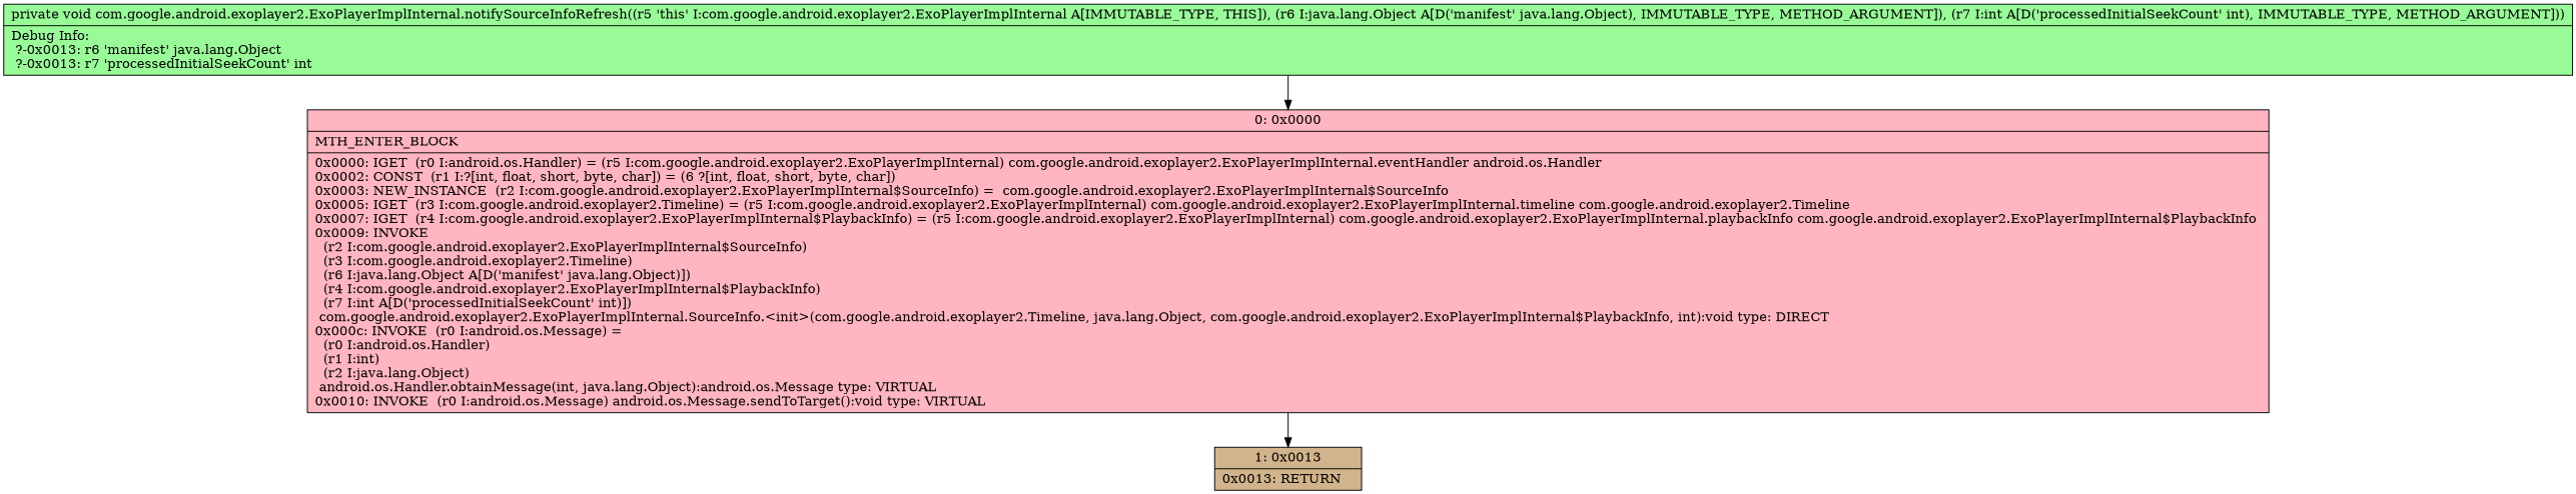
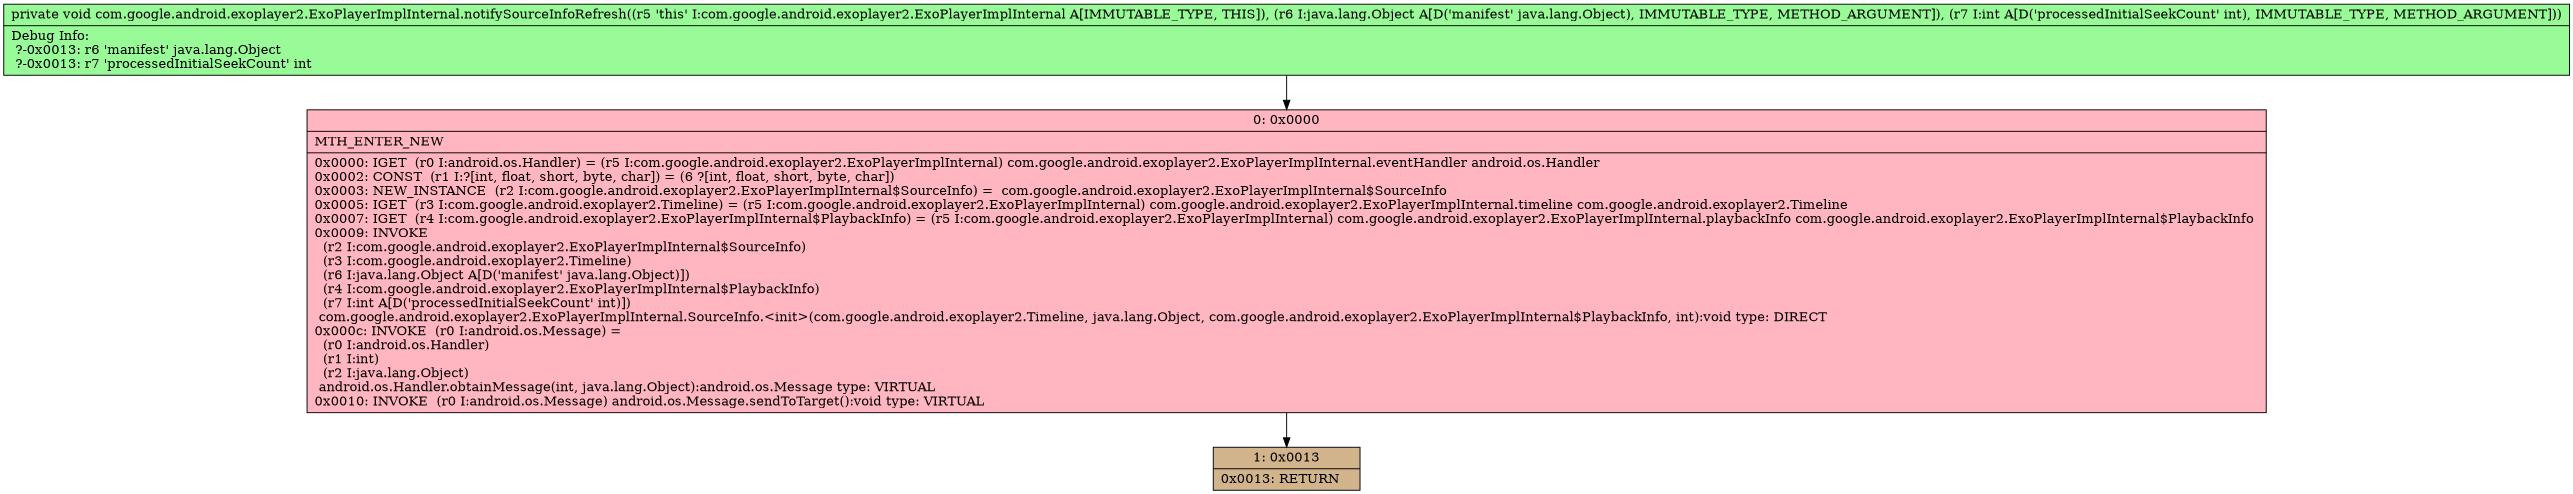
  digraph {
    node [shape=record style=filled]
-   n1 [label="{0\:\ 0x0000|MTH_ENTER_BLOCK\l|0x0000: IGET  (r0 I:android.os.Handler) = (r5 I:com.google.android.exoplayer2.ExoPlayerImplInternal) com.google.android.exoplayer2.ExoPlayerImplInternal.eventHandler android.os.Handler \l0x0002: CONST  (r1 I:?[int, float, short, byte, char]) = (6 ?[int, float, short, byte, char]) \l0x0003: NEW_INSTANCE  (r2 I:com.google.android.exoplayer2.ExoPlayerImplInternal$SourceInfo) =  com.google.android.exoplayer2.ExoPlayerImplInternal$SourceInfo \l0x0005: IGET  (r3 I:com.google.android.exoplayer2.Timeline) = (r5 I:com.google.android.exoplayer2.ExoPlayerImplInternal) com.google.android.exoplayer2.ExoPlayerImplInternal.timeline com.google.android.exoplayer2.Timeline \l0x0007: IGET  (r4 I:com.google.android.exoplayer2.ExoPlayerImplInternal$PlaybackInfo) = (r5 I:com.google.android.exoplayer2.ExoPlayerImplInternal) com.google.android.exoplayer2.ExoPlayerImplInternal.playbackInfo com.google.android.exoplayer2.ExoPlayerImplInternal$PlaybackInfo \l0x0009: INVOKE  \l  (r2 I:com.google.android.exoplayer2.ExoPlayerImplInternal$SourceInfo)\l  (r3 I:com.google.android.exoplayer2.Timeline)\l  (r6 I:java.lang.Object A[D('manifest' java.lang.Object)])\l  (r4 I:com.google.android.exoplayer2.ExoPlayerImplInternal$PlaybackInfo)\l  (r7 I:int A[D('processedInitialSeekCount' int)])\l com.google.android.exoplayer2.ExoPlayerImplInternal.SourceInfo.\<init\>(com.google.android.exoplayer2.Timeline, java.lang.Object, com.google.android.exoplayer2.ExoPlayerImplInternal$PlaybackInfo, int):void type: DIRECT \l0x000c: INVOKE  (r0 I:android.os.Message) = \l  (r0 I:android.os.Handler)\l  (r1 I:int)\l  (r2 I:java.lang.Object)\l android.os.Handler.obtainMessage(int, java.lang.Object):android.os.Message type: VIRTUAL \l0x0010: INVOKE  (r0 I:android.os.Message) android.os.Message.sendToTarget():void type: VIRTUAL \l}" fillcolor=lightpink]
+   n1 [label="{0\:\ 0x0000|MTH_ENTER_NEW\l|0x0000: IGET  (r0 I:android.os.Handler) = (r5 I:com.google.android.exoplayer2.ExoPlayerImplInternal) com.google.android.exoplayer2.ExoPlayerImplInternal.eventHandler android.os.Handler \l0x0002: CONST  (r1 I:?[int, float, short, byte, char]) = (6 ?[int, float, short, byte, char]) \l0x0003: NEW_INSTANCE  (r2 I:com.google.android.exoplayer2.ExoPlayerImplInternal$SourceInfo) =  com.google.android.exoplayer2.ExoPlayerImplInternal$SourceInfo \l0x0005: IGET  (r3 I:com.google.android.exoplayer2.Timeline) = (r5 I:com.google.android.exoplayer2.ExoPlayerImplInternal) com.google.android.exoplayer2.ExoPlayerImplInternal.timeline com.google.android.exoplayer2.Timeline \l0x0007: IGET  (r4 I:com.google.android.exoplayer2.ExoPlayerImplInternal$PlaybackInfo) = (r5 I:com.google.android.exoplayer2.ExoPlayerImplInternal) com.google.android.exoplayer2.ExoPlayerImplInternal.playbackInfo com.google.android.exoplayer2.ExoPlayerImplInternal$PlaybackInfo \l0x0009: INVOKE  \l  (r2 I:com.google.android.exoplayer2.ExoPlayerImplInternal$SourceInfo)\l  (r3 I:com.google.android.exoplayer2.Timeline)\l  (r6 I:java.lang.Object A[D('manifest' java.lang.Object)])\l  (r4 I:com.google.android.exoplayer2.ExoPlayerImplInternal$PlaybackInfo)\l  (r7 I:int A[D('processedInitialSeekCount' int)])\l com.google.android.exoplayer2.ExoPlayerImplInternal.SourceInfo.\<init\>(com.google.android.exoplayer2.Timeline, java.lang.Object, com.google.android.exoplayer2.ExoPlayerImplInternal$PlaybackInfo, int):void type: DIRECT \l0x000c: INVOKE  (r0 I:android.os.Message) = \l  (r0 I:android.os.Handler)\l  (r1 I:int)\l  (r2 I:java.lang.Object)\l android.os.Handler.obtainMessage(int, java.lang.Object):android.os.Message type: VIRTUAL \l0x0010: INVOKE  (r0 I:android.os.Message) android.os.Message.sendToTarget():void type: VIRTUAL \l}" fillcolor=lightpink]
    n2 [label="{1\:\ 0x0013|0x0013: RETURN   \l}" fillcolor=tan]
    n3 [label="{private void com.google.android.exoplayer2.ExoPlayerImplInternal.notifySourceInfoRefresh((r5 'this' I:com.google.android.exoplayer2.ExoPlayerImplInternal A[IMMUTABLE_TYPE, THIS]), (r6 I:java.lang.Object A[D('manifest' java.lang.Object), IMMUTABLE_TYPE, METHOD_ARGUMENT]), (r7 I:int A[D('processedInitialSeekCount' int), IMMUTABLE_TYPE, METHOD_ARGUMENT]))  | Debug Info:\l  ?\-0x0013: r6 'manifest' java.lang.Object\l  ?\-0x0013: r7 'processedInitialSeekCount' int\l}" fillcolor=palegreen]
    n1 -> n2
    n3 -> n1
  }
